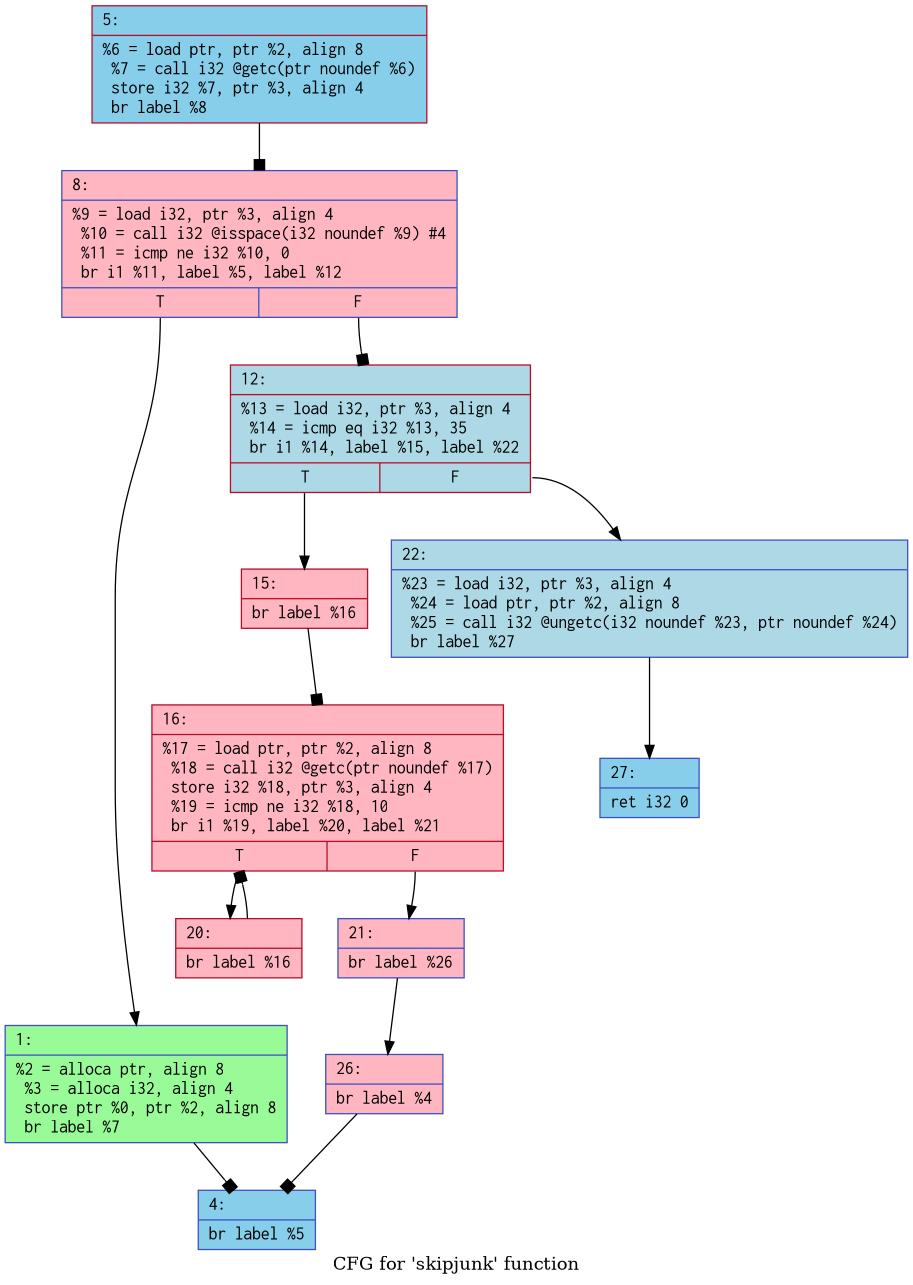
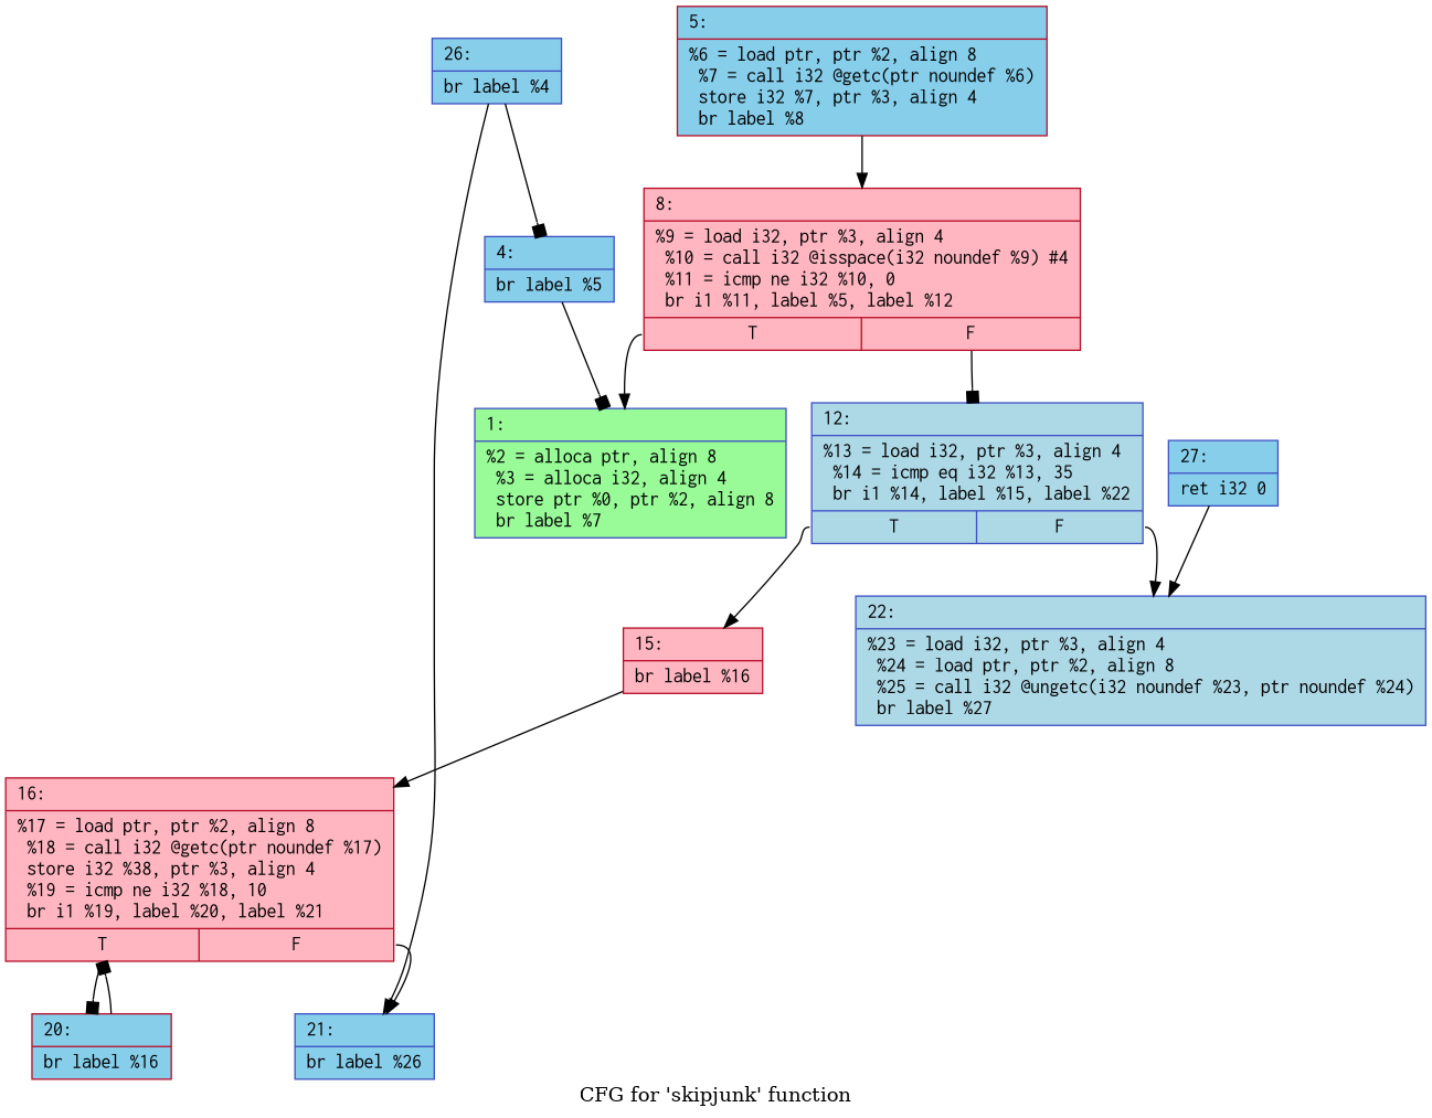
  digraph {
    label="CFG for 'skipjunk' function"
    node [color="#3d50c3ff" fillcolor=lightpink fontname=Courier shape=record style=filled]
    edge [arrowhead=normal]
    n1 [fillcolor=palegreen label="{1:\l|  %2 = alloca ptr, align 8\l  %3 = alloca i32, align 4\l  store ptr %0, ptr %2, align 8\l  br label %7\l}"]
    n2 [fillcolor=skyblue label="{4:\l|  br label %5\l}"]
    n3 [color="#b70d28ff" fillcolor=skyblue label="{5:\l|  %6 = load ptr, ptr %2, align 8\l  %7 = call i32 @getc(ptr noundef %6)\l  store i32 %7, ptr %3, align 4\l  br label %8\l}"]
-   n4 [label="{8:\l|  %9 = load i32, ptr %3, align 4\l  %10 = call i32 @isspace(i32 noundef %9) #4\l  %11 = icmp ne i32 %10, 0\l  br i1 %11, label %5, label %12\l|{<s0>T|<s1>F}}"]
-   n5 [color="#b70d28ff" fillcolor=lightblue label="{12:\l|  %13 = load i32, ptr %3, align 4\l  %14 = icmp eq i32 %13, 35\l  br i1 %14, label %15, label %22\l|{<s0>T|<s1>F}}"]
+   n4 [color="#b70d28ff" label="{8:\l|  %9 = load i32, ptr %3, align 4\l  %10 = call i32 @isspace(i32 noundef %9) #4\l  %11 = icmp ne i32 %10, 0\l  br i1 %11, label %5, label %12\l|{<s0>T|<s1>F}}"]
+   n5 [fillcolor=lightblue label="{12:\l|  %13 = load i32, ptr %3, align 4\l  %14 = icmp eq i32 %13, 35\l  br i1 %14, label %15, label %22\l|{<s0>T|<s1>F}}"]
    n6 [color="#b70d28ff" label="{15:\l|  br label %16\l}"]
    n7 [fillcolor=lightblue label="{22:\l|  %23 = load i32, ptr %3, align 4\l  %24 = load ptr, ptr %2, align 8\l  %25 = call i32 @ungetc(i32 noundef %23, ptr noundef %24)\l  br label %27\l}"]
-   n8 [color="#b70d28ff" label="{16:\l|  %17 = load ptr, ptr %2, align 8\l  %18 = call i32 @getc(ptr noundef %17)\l  store i32 %18, ptr %3, align 4\l  %19 = icmp ne i32 %18, 10\l  br i1 %19, label %20, label %21\l|{<s0>T|<s1>F}}"]
+   n8 [color="#b70d28ff" label="{16:\l|  %17 = load ptr, ptr %2, align 8\l  %18 = call i32 @getc(ptr noundef %17)\l  store i32 %38, ptr %3, align 4\l  %19 = icmp ne i32 %18, 10\l  br i1 %19, label %20, label %21\l|{<s0>T|<s1>F}}"]
    n9 [fillcolor=skyblue label="{27:\l|  ret i32 0\l}"]
-   n10 [color="#b70d28ff" label="{20:\l|  br label %16\l}"]
-   n11 [label="{21:\l|  br label %26\l}"]
-   n12 [label="{26:\l|  br label %4\l}"]
-   n1 -> n2 [arrowhead=box]
-   n3 -> n4 [arrowhead=box]
+   n10 [color="#b70d28ff" fillcolor=skyblue label="{20:\l|  br label %16\l}"]
+   n11 [fillcolor=skyblue label="{21:\l|  br label %26\l}"]
+   n12 [fillcolor=skyblue label="{26:\l|  br label %4\l}"]
+   n2 -> n1 [arrowhead=box]
+   n3 -> n4
    n4 -> n1 [tailport=s0]
    n4 -> n5 [arrowhead=box tailport=s1]
    n5 -> n6 [tailport=s0]
    n5 -> n7 [tailport=s1]
-   n6 -> n8 [arrowhead=box]
-   n7 -> n9
-   n8 -> n10 [tailport=s0]
+   n6 -> n8
+   n9 -> n7
+   n8 -> n10 [arrowhead=box tailport=s0]
    n8 -> n11 [tailport=s1]
    n10 -> n8 [arrowhead=box]
-   n11 -> n12
+   n12 -> n11
    n12 -> n2 [arrowhead=box]
  }
